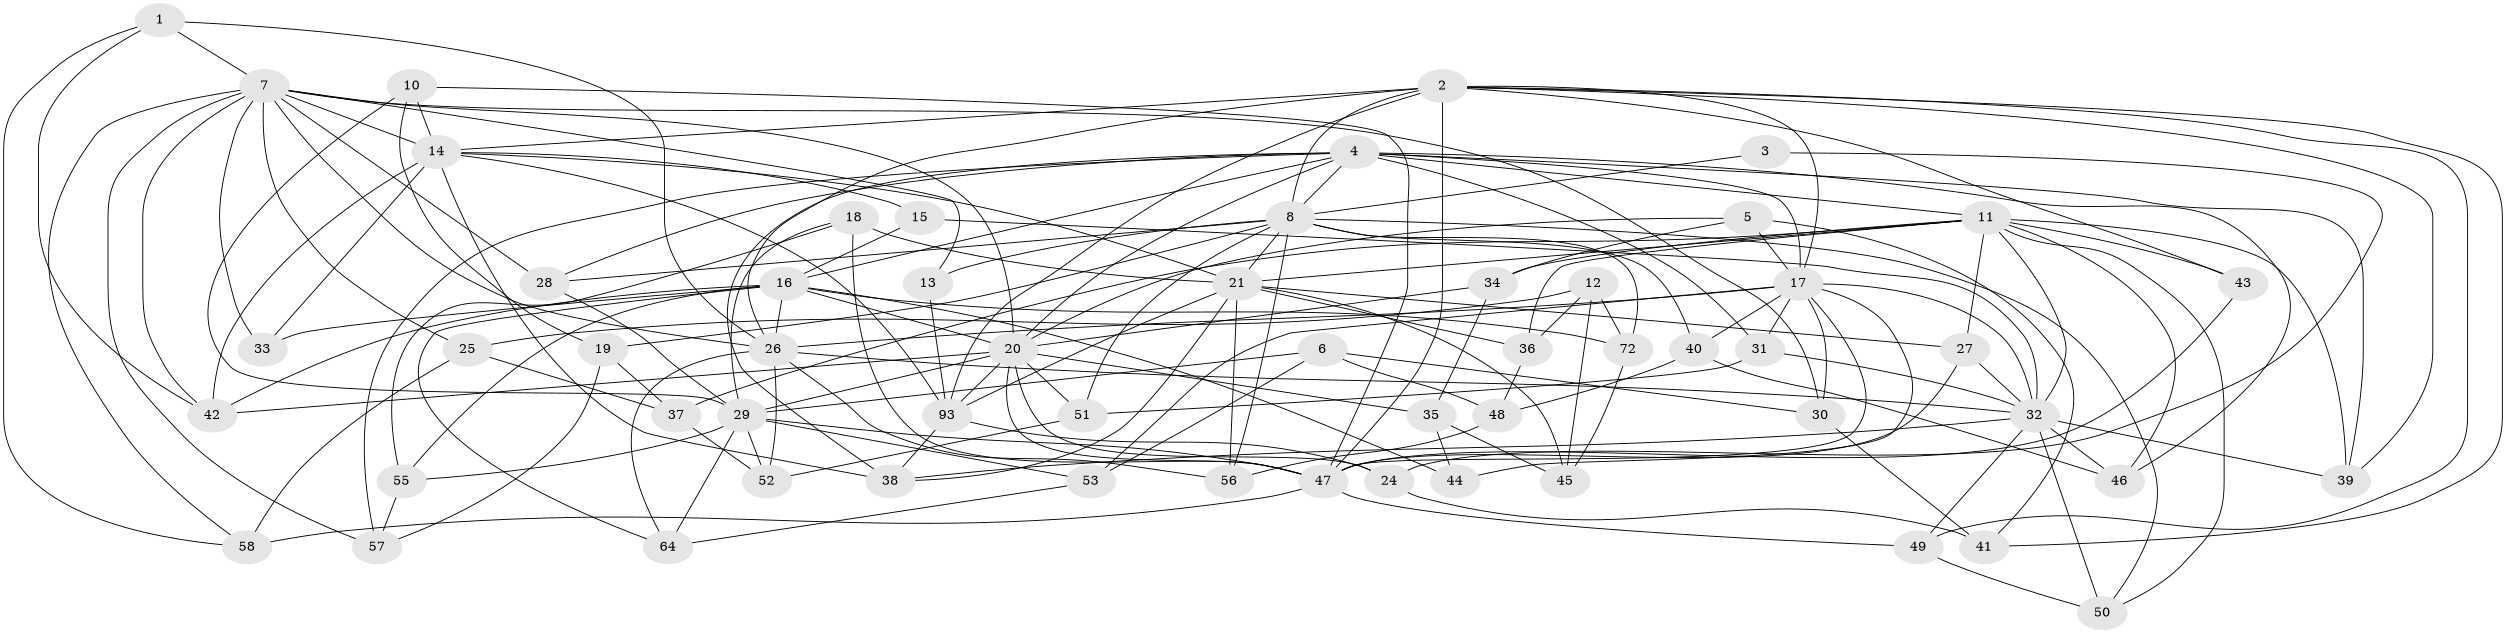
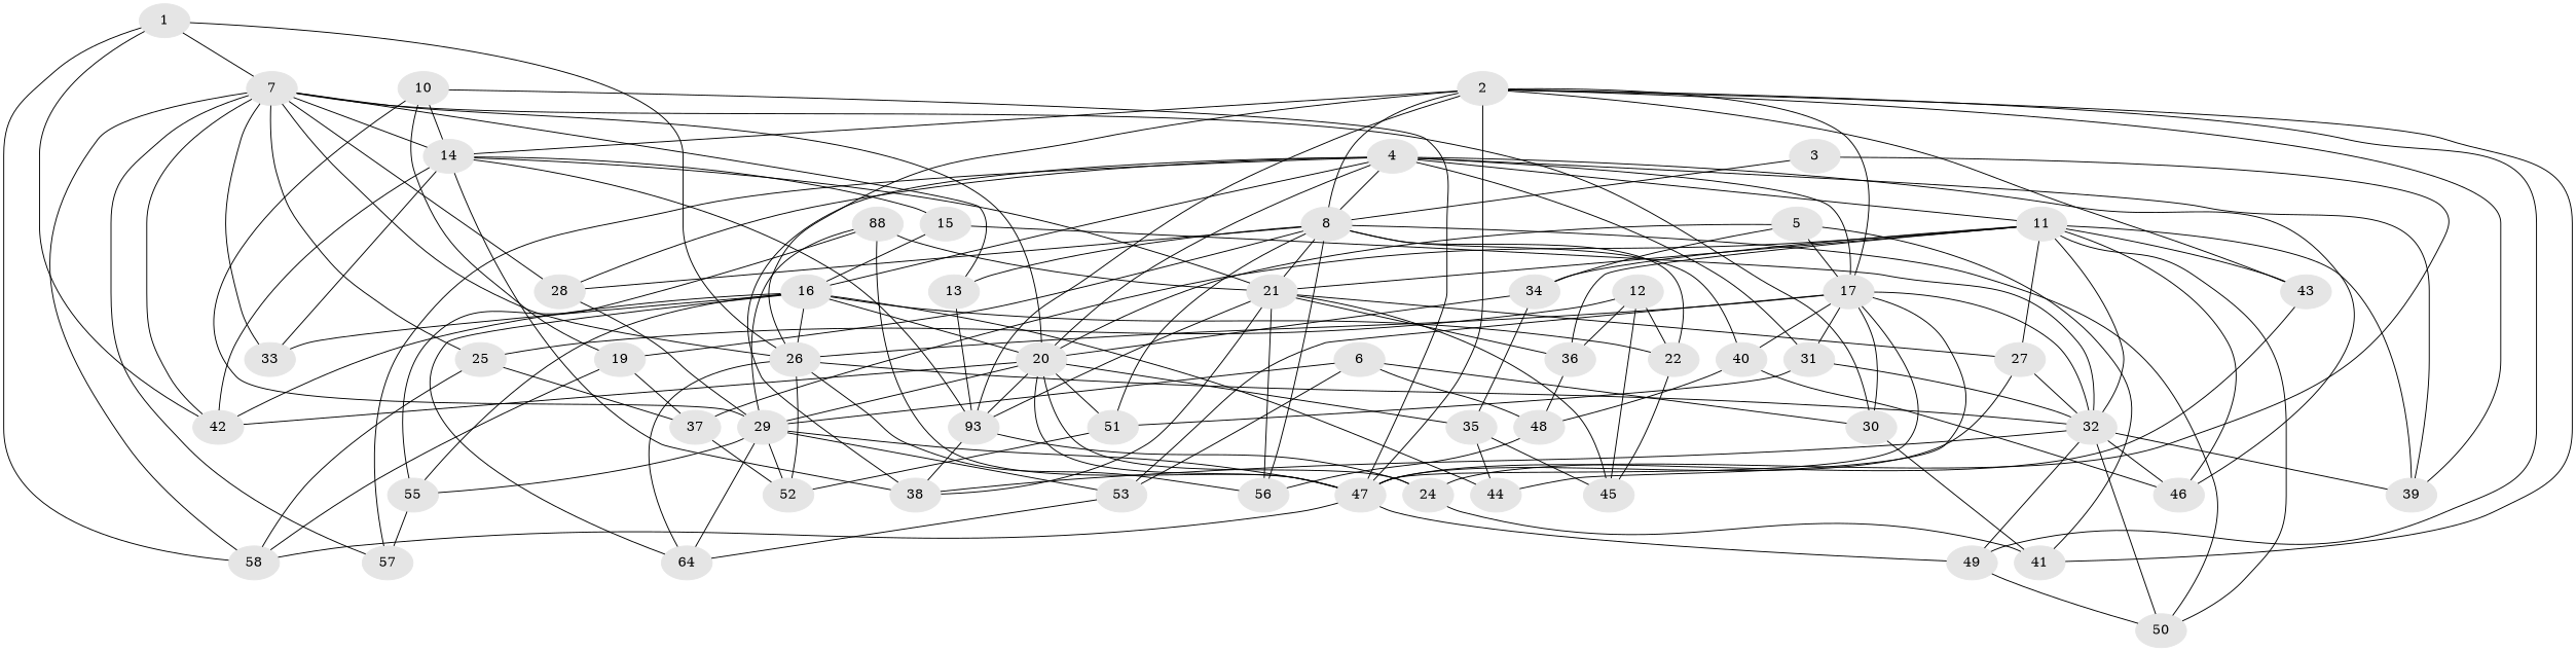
  graph {
    node [color=gray90 style=filled]
    edge [weight=1.0]
    1
    7
    26
    58
    42
    33
    14
    20
    28
    57
    30
    13
    25
    56
    32
    n16 [label=64]
    52
    2
    8
    17
    n21 [label=93]
    39
    41
    43
    47
    49
    21
    19
-   22 [label=72]
+   22
    40
    50
    51
    38
    15
    31
    53
    44
    24
    3
    27
    36
    45
    4
    11
    16
    46
    34
    37
    55
    29
    35
    5
    6
    48
    10
    12
-   18
+   18 [label=88]
    1 -- 7
    1 -- 26
    1 -- 58
    1 -- 42
    7 -- 26
    7 -- 58
    7 -- 42
    7 -- 33
    7 -- 14
    7 -- 20
    7 -- 28
    7 -- 57
    7 -- 30
    7 -- 13
    7 -- 25
    26 -- 56
    26 -- 32
    26 -- n16
    26 -- 52
    14 -- 42
    14 -- 33 [weight=2.0]
    14 -- n21 [weight=2.0]
    14 -- 21
    14 -- 38 [weight=2.0]
    14 -- 15
    20 -- 42
    20 -- n21
    20 -- 47
    20 -- 51
    20 -- 24
    20 -- 29
    20 -- 35
    28 -- 29
    30 -- 41
    13 -- n21
    25 -- 58
    25 -- 37
    32 -- 39
    32 -- 49
    32 -- 50
    32 -- 38
    32 -- 46
    2 -- 26 [weight=2.0]
    2 -- 14
    2 -- 8
    2 -- 17
    2 -- n21
    2 -- 39
    2 -- 41
    2 -- 43
    2 -- 47
    2 -- 49
    8 -- 28
    8 -- 13
    8 -- 56
    8 -- 21
    8 -- 19
    8 -- 22
    8 -- 40
    8 -- 50
    8 -- 51
    17 -- 26
    17 -- 30
    17 -- 32
    17 -- 47
    17 -- 40
    17 -- 31
    17 -- 53
    17 -- 44
    n21 -- 38
    n21 -- 24
    43 -- 47
    47 -- 58
    47 -- 49
    49 -- 50
    21 -- 56
    21 -- n21
    21 -- 38
    21 -- 27
    21 -- 36
    21 -- 45
-   19 -- 57
+   19 -- 58
    19 -- 37
    22 -- 45
    40 -- 46
    40 -- 48
    51 -- 52
    15 -- 32 [weight=2.0]
    15 -- 16
    31 -- 32
    31 -- 51
    53 -- n16
    24 -- 41
    3 -- 8
    3 -- 24
    27 -- 32
    27 -- 47
    36 -- 48
    4 -- 20
    4 -- 28
    4 -- 57
    4 -- 8
    4 -- 17 [weight=2.0]
    4 -- 39
    4 -- 38
    4 -- 31
    4 -- 11
    4 -- 16
    4 -- 46
    11 -- 32
    11 -- 39
    11 -- 43
    11 -- 21
    11 -- 50
    11 -- 27
    11 -- 36
    11 -- 46
    11 -- 34 [weight=2.0]
    11 -- 37
    16 -- 26
    16 -- 42
    16 -- 33 [weight=2.0]
    16 -- 20
    16 -- n16
    16 -- 22
    16 -- 44 [weight=2.0]
    16 -- 55
    34 -- 20
    34 -- 35
    37 -- 52
    55 -- 57
    29 -- n16
    29 -- 52
    29 -- 47
    29 -- 53
    29 -- 55
    35 -- 44
    35 -- 45
    5 -- 20
    5 -- 17
    5 -- 41
    5 -- 34
    6 -- 30
    6 -- 53
    6 -- 29
    6 -- 48
    48 -- 56
    10 -- 14
    10 -- 47
    10 -- 19
    10 -- 29
    12 -- 25
    12 -- 22
    12 -- 36
    12 -- 45
    18 -- 47
    18 -- 21
    18 -- 55
    18 -- 29
  }
